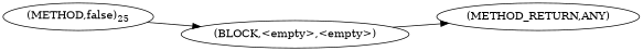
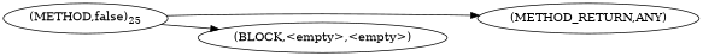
  digraph {
    rankdir=LR
    n1 [label=<(METHOD,false)<SUB>25</SUB>>]
    n2 [label=<(METHOD_RETURN,ANY)>]
    n3 [label=<(BLOCK,&lt;empty&gt;,&lt;empty&gt;)>]
-   n3 -> n2
+   n1 -> n2
    n1 -> n3
  }
